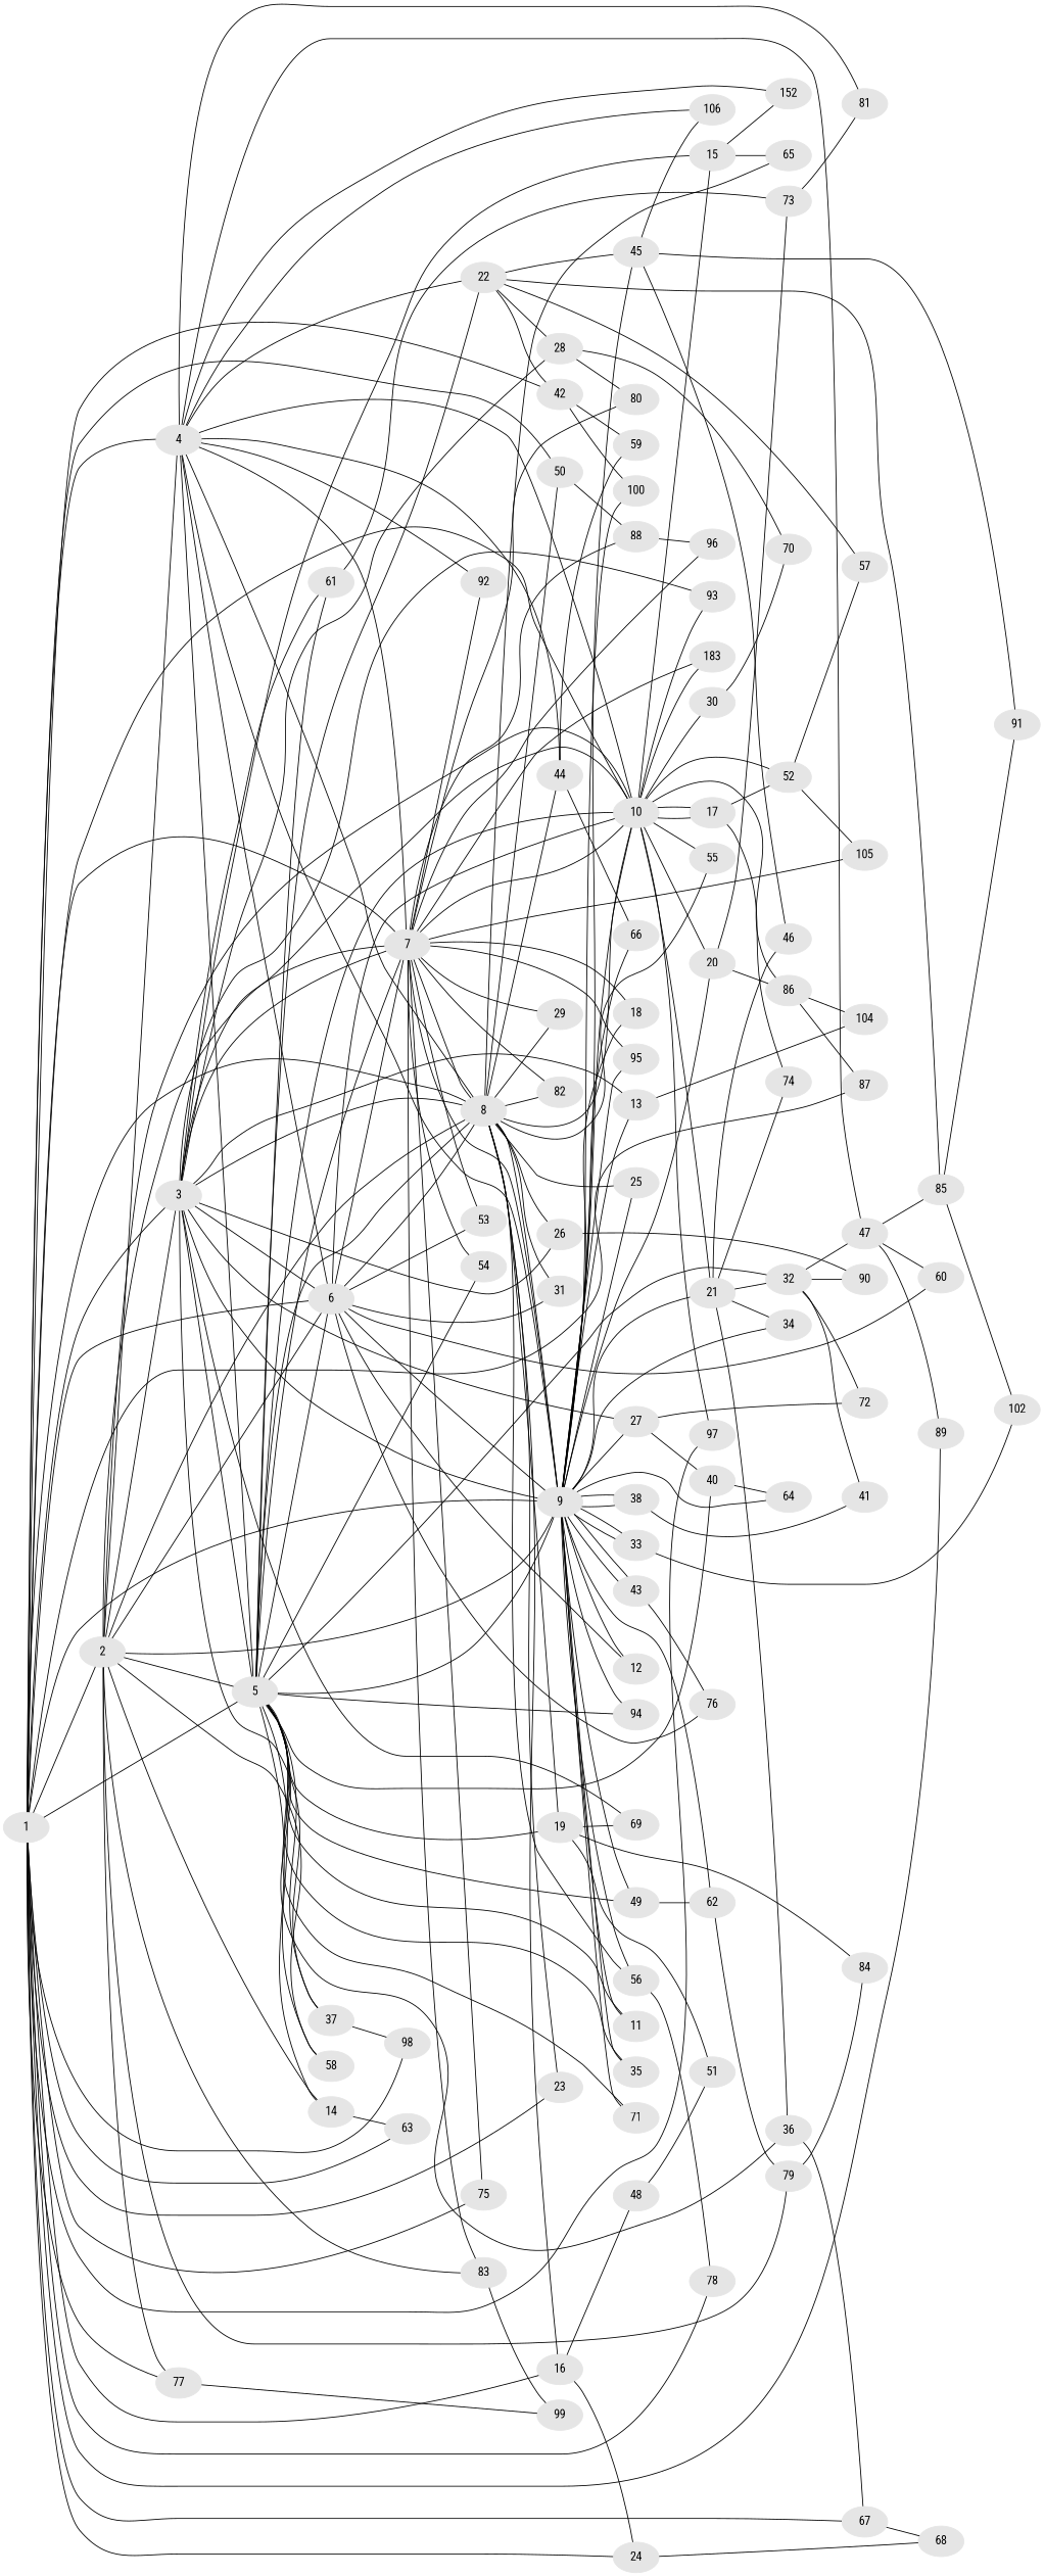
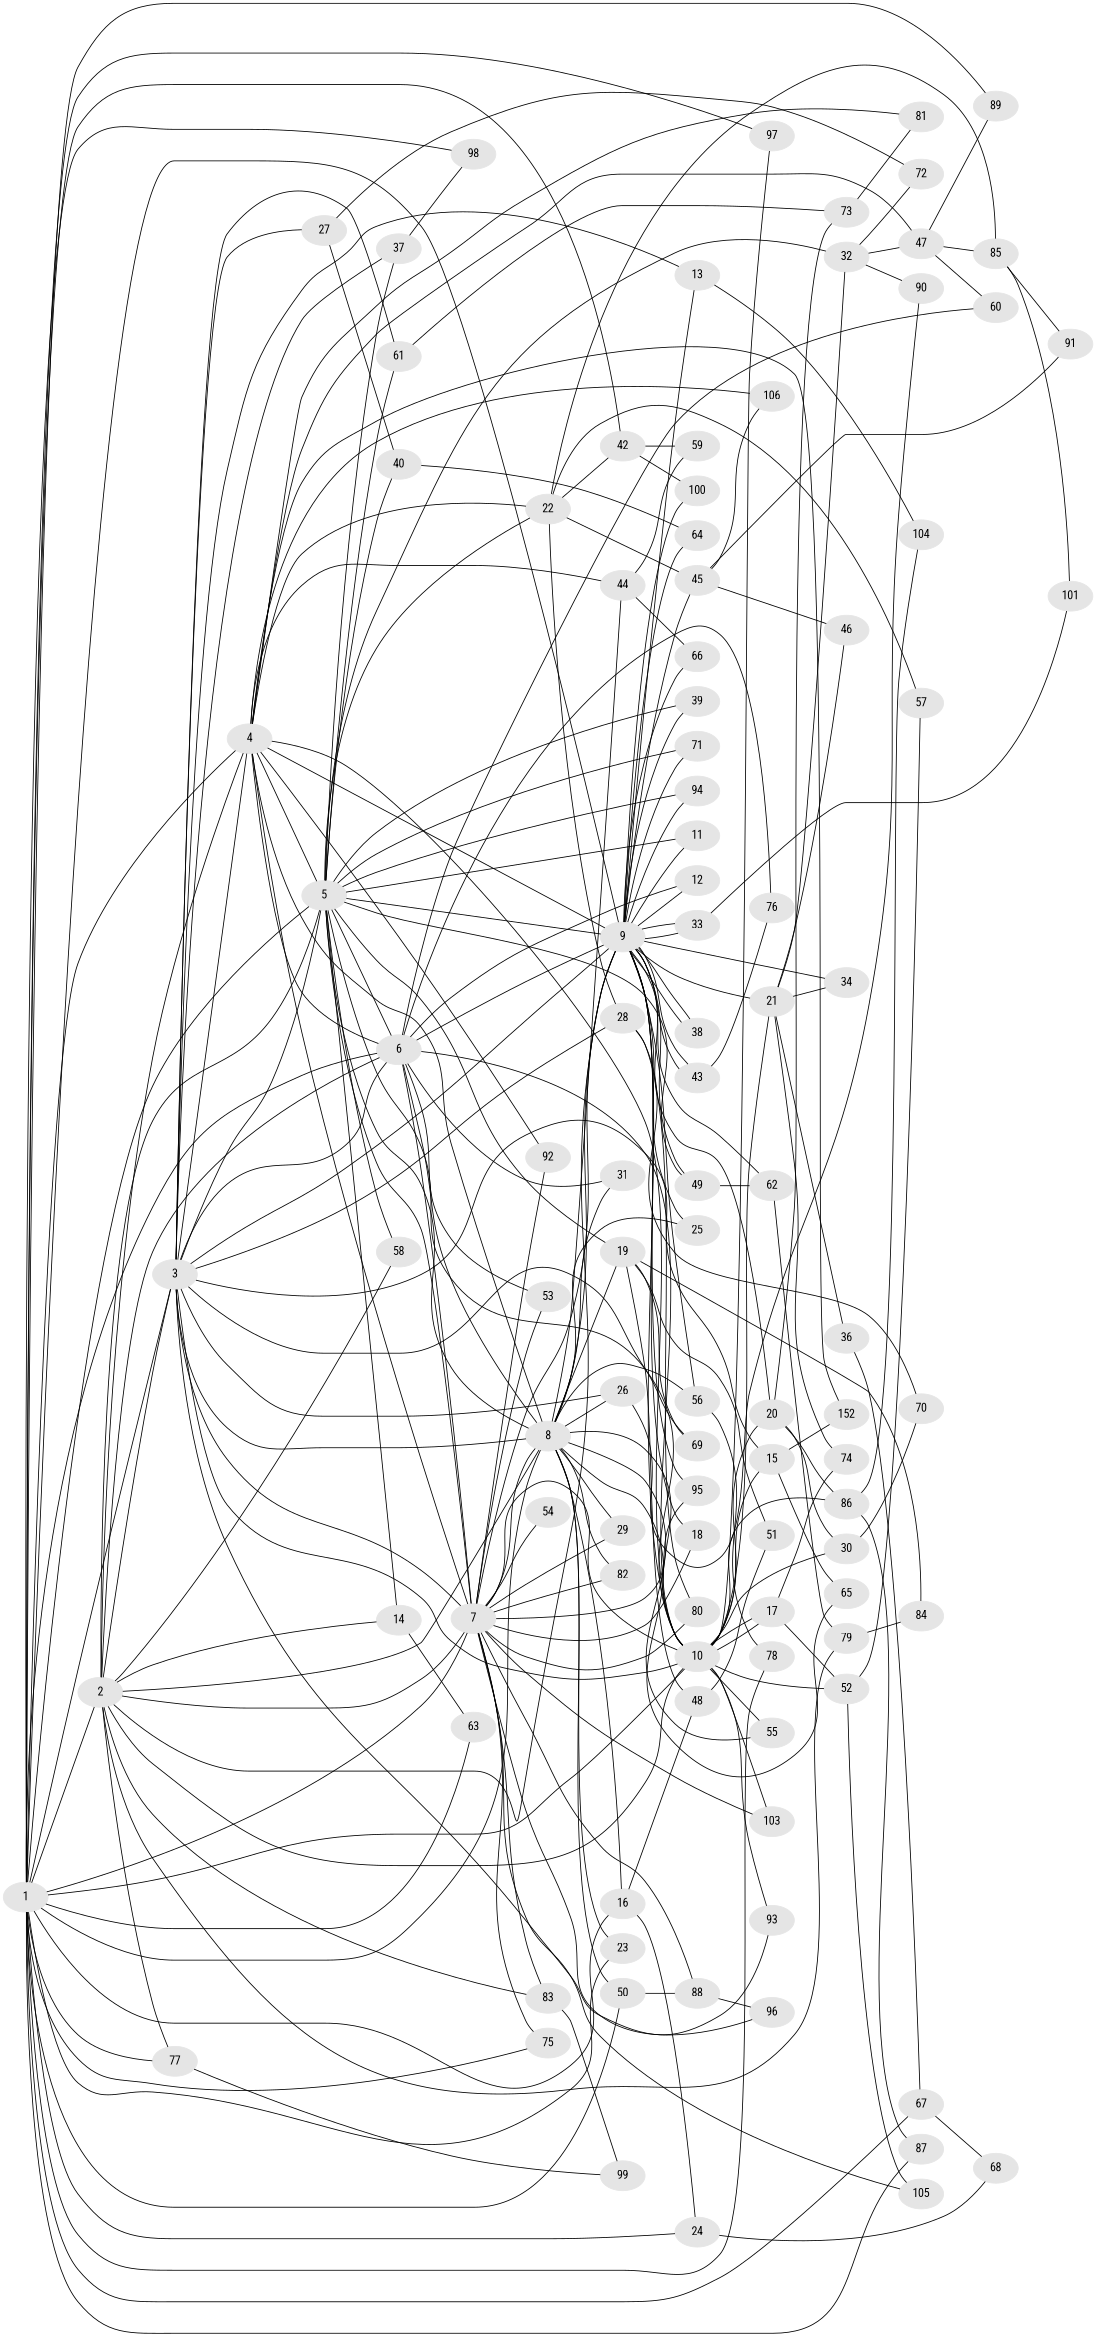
  graph {
    fontname="Roboto Condensed"
    rankdir=LR
    node [color=gray90 fontname="Roboto Condensed" style=filled]
    edge [fontname="Roboto Condensed"]
    1
    2
    3
    4
    5
    6
    7
    8
    9
    10
    16
    23
    24
    42
    50
    63
    67
    75
    77
    78
    87
    89
    97
    98
    14
    58
    79
    83
    13
    15
    26
    27
    28
    37
    61
    69
    93
    22
    44
    47
    81
    92
    n43 [label=152]
    106
    11
    19
    32
-   35
+   35 [label=39]
    36
    40
    49
    54
    71
    94
    12
    31
    53
    60
    76
    18
    29
    80
    82
    88
    95
    96
-   103 [label=183]
+   103
    105
    25
    55
    56
    65
    20
    21
    33
    34
    38
    43
    45
    62
    64
    66
    100
    17
    30
    52
    86
    48
    68
    59
    99
    84
    104
    90
    72
    70
    73
    57
    85
    51
-   41
    74
    46
-   101 [label=102]
+   101
    91
    1 -- 2
    1 -- 3
    1 -- 4
    1 -- 5
    1 -- 6
    1 -- 7
    1 -- 8
    1 -- 9
    1 -- 10
    1 -- 16
    1 -- 23
    1 -- 24
    1 -- 42
    1 -- 50
    1 -- 63
    1 -- 67
    1 -- 75
    1 -- 77
    1 -- 78
    1 -- 87
    1 -- 89
    1 -- 97
    1 -- 98
    2 -- 3
    2 -- 4
    2 -- 5
    2 -- 6
    2 -- 7
    2 -- 8
    2 -- 9
    2 -- 10
    2 -- 77
    2 -- 14
    2 -- 58
    2 -- 79
    2 -- 83
+   3 -- 4
    3 -- 5
    3 -- 6
    3 -- 7
    3 -- 8
    3 -- 9
    3 -- 10
    3 -- 13
    3 -- 15
    3 -- 26
    3 -- 27
    3 -- 28
    3 -- 37
    3 -- 61
    3 -- 69
    3 -- 93
    4 -- 5
    4 -- 6
    4 -- 7
    4 -- 8
    4 -- 9
    4 -- 10
    4 -- 22
    4 -- 44
    4 -- 47
    4 -- 81
    4 -- 92
    4 -- n43
    4 -- 106
    5 -- 6
    5 -- 7
    5 -- 8
    5 -- 9
    5 -- 10
    5 -- 14
    5 -- 58
    5 -- 37
    5 -- 61
    5 -- 22
    5 -- 11
    5 -- 19
    5 -- 32
    5 -- 35
-   5 -- 36
    5 -- 40
    5 -- 49
-   5 -- 54
    5 -- 71
    5 -- 94
    6 -- 7
    6 -- 8
    6 -- 9
    6 -- 10
    6 -- 12
    6 -- 31
    6 -- 53
    6 -- 60
    6 -- 76
    7 -- 8
    7 -- 9
    7 -- 10
    7 -- 75
    7 -- 83
    7 -- 92
    7 -- 54
    7 -- 53
    7 -- 18
    7 -- 29
    7 -- 80
    7 -- 82
    7 -- 88
    7 -- 95
    7 -- 96
    7 -- 103
    7 -- 105
    8 -- 9
    8 -- 10
    8 -- 16
    8 -- 23
    8 -- 50
    8 -- 26
    8 -- 44
    8 -- 19
    8 -- 31
    8 -- 29
    8 -- 82
    8 -- 25
    8 -- 55
    8 -- 56
    8 -- 65
    9 -- 10
    9 -- 13
-   9 -- 27
    9 -- 11
    9 -- 35
    9 -- 49
    9 -- 71
    9 -- 94
    9 -- 12
    9 -- 18
    9 -- 95
    9 -- 25
    9 -- 56
    9 -- 20
    9 -- 21
    9 -- 33
    9 -- 33
    9 -- 34
    9 -- 38
    9 -- 38
    9 -- 43
    9 -- 43
    9 -- 45
    9 -- 62
    9 -- 64
    9 -- 66
    9 -- 100
    10 -- 97
    10 -- 15
    10 -- 93
    10 -- 103
    10 -- 55
    10 -- 20
    10 -- 21
    10 -- 17
    10 -- 17
    10 -- 30
    10 -- 52
    10 -- 86
    16 -- 24
    16 -- 48
    24 -- 68
    42 -- 100
    42 -- 59
    50 -- 88
    67 -- 68
    77 -- 99
    14 -- 63
    79 -- 84
    83 -- 99
    13 -- 104
    15 -- n43
    15 -- 65
    26 -- 90
    27 -- 40
    27 -- 72
    28 -- 80
    28 -- 70
    37 -- 98
    61 -- 73
    22 -- 42
    22 -- 28
    22 -- 45
    22 -- 57
    22 -- 85
    44 -- 66
    44 -- 59
    47 -- 89
    47 -- 60
    47 -- 85
    19 -- 69
+   19 -- 48
    19 -- 84
    19 -- 51
    32 -- 47
    32 -- 90
    32 -- 72
-   32 -- 41
    36 -- 67
    40 -- 64
    49 -- 62
    88 -- 96
    56 -- 78
+   20 -- 30
    20 -- 86
    20 -- 73
    21 -- 32
    21 -- 36
    21 -- 34
    21 -- 74
    21 -- 46
    33 -- 101
-   38 -- 41
    43 -- 76
    45 -- 106
    45 -- 46
    45 -- 91
    62 -- 79
    17 -- 52
    17 -- 74
    30 -- 70
    52 -- 105
    52 -- 57
    86 -- 87
    86 -- 104
    48 -- 51
    73 -- 81
    85 -- 101
    85 -- 91
  }
